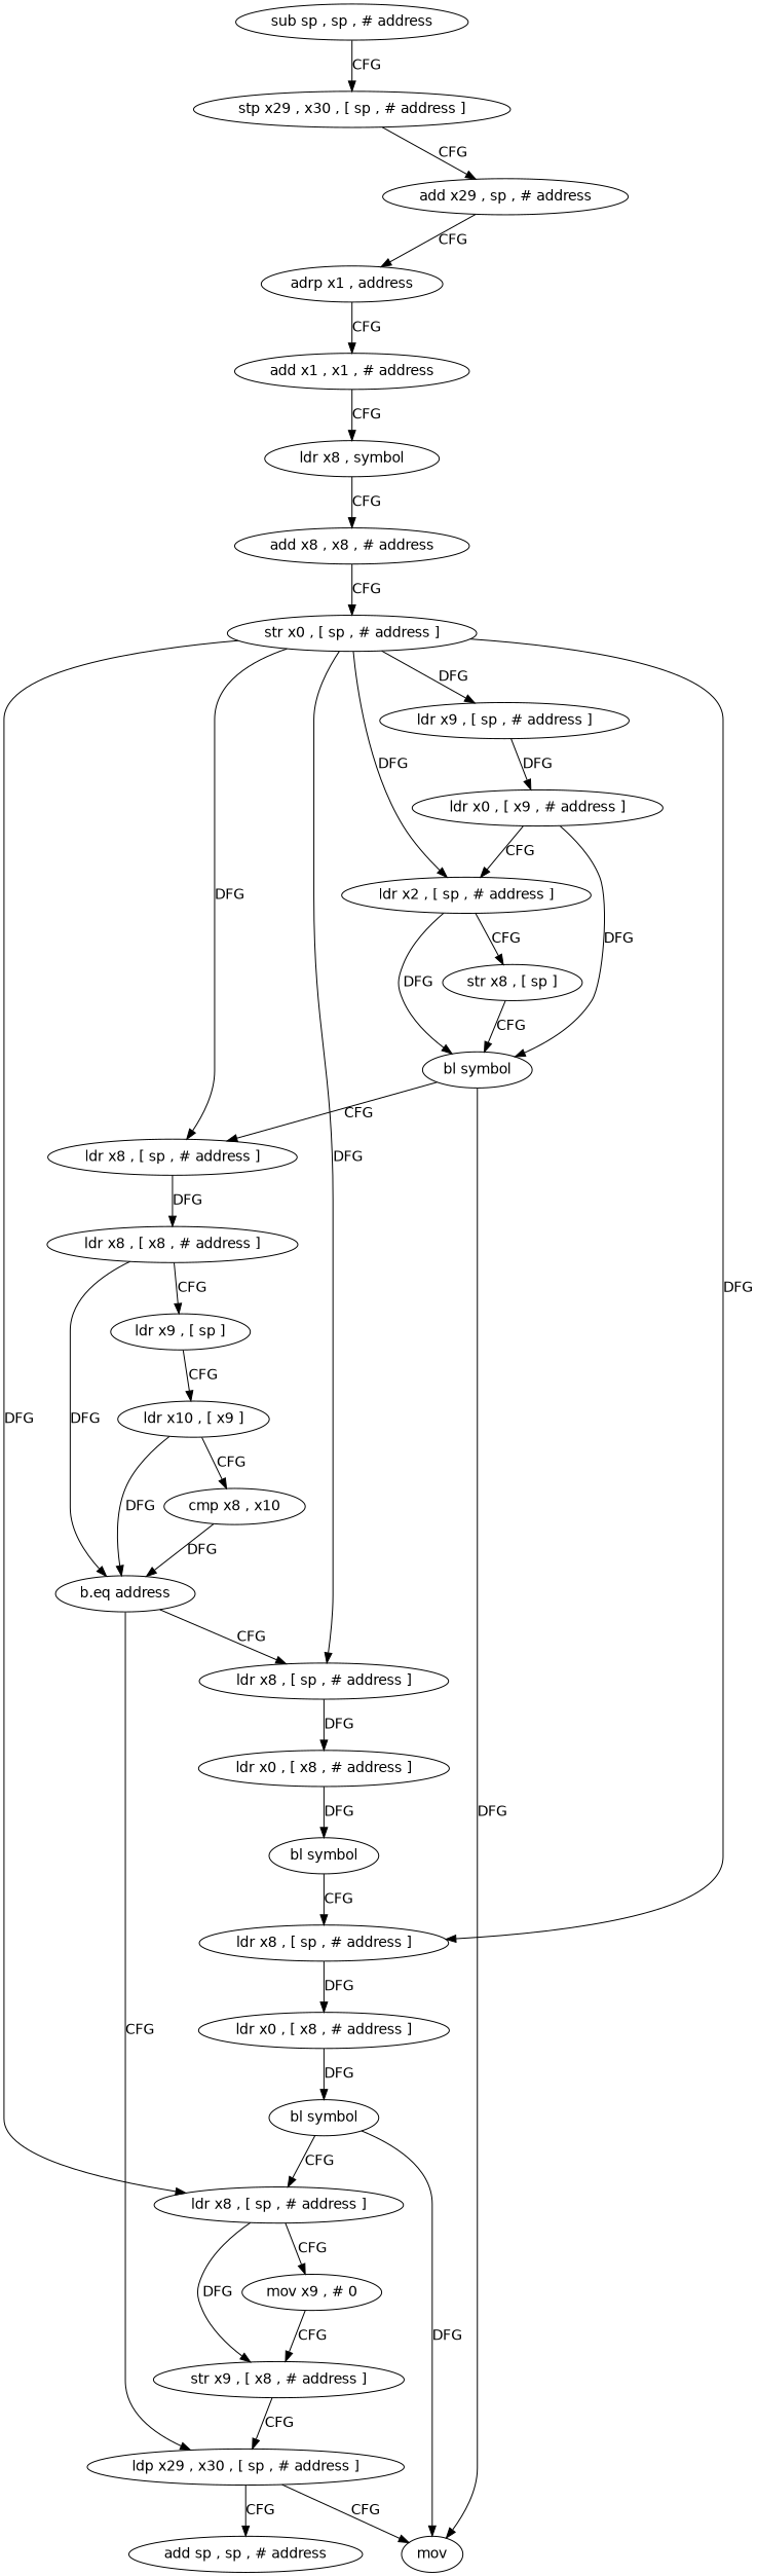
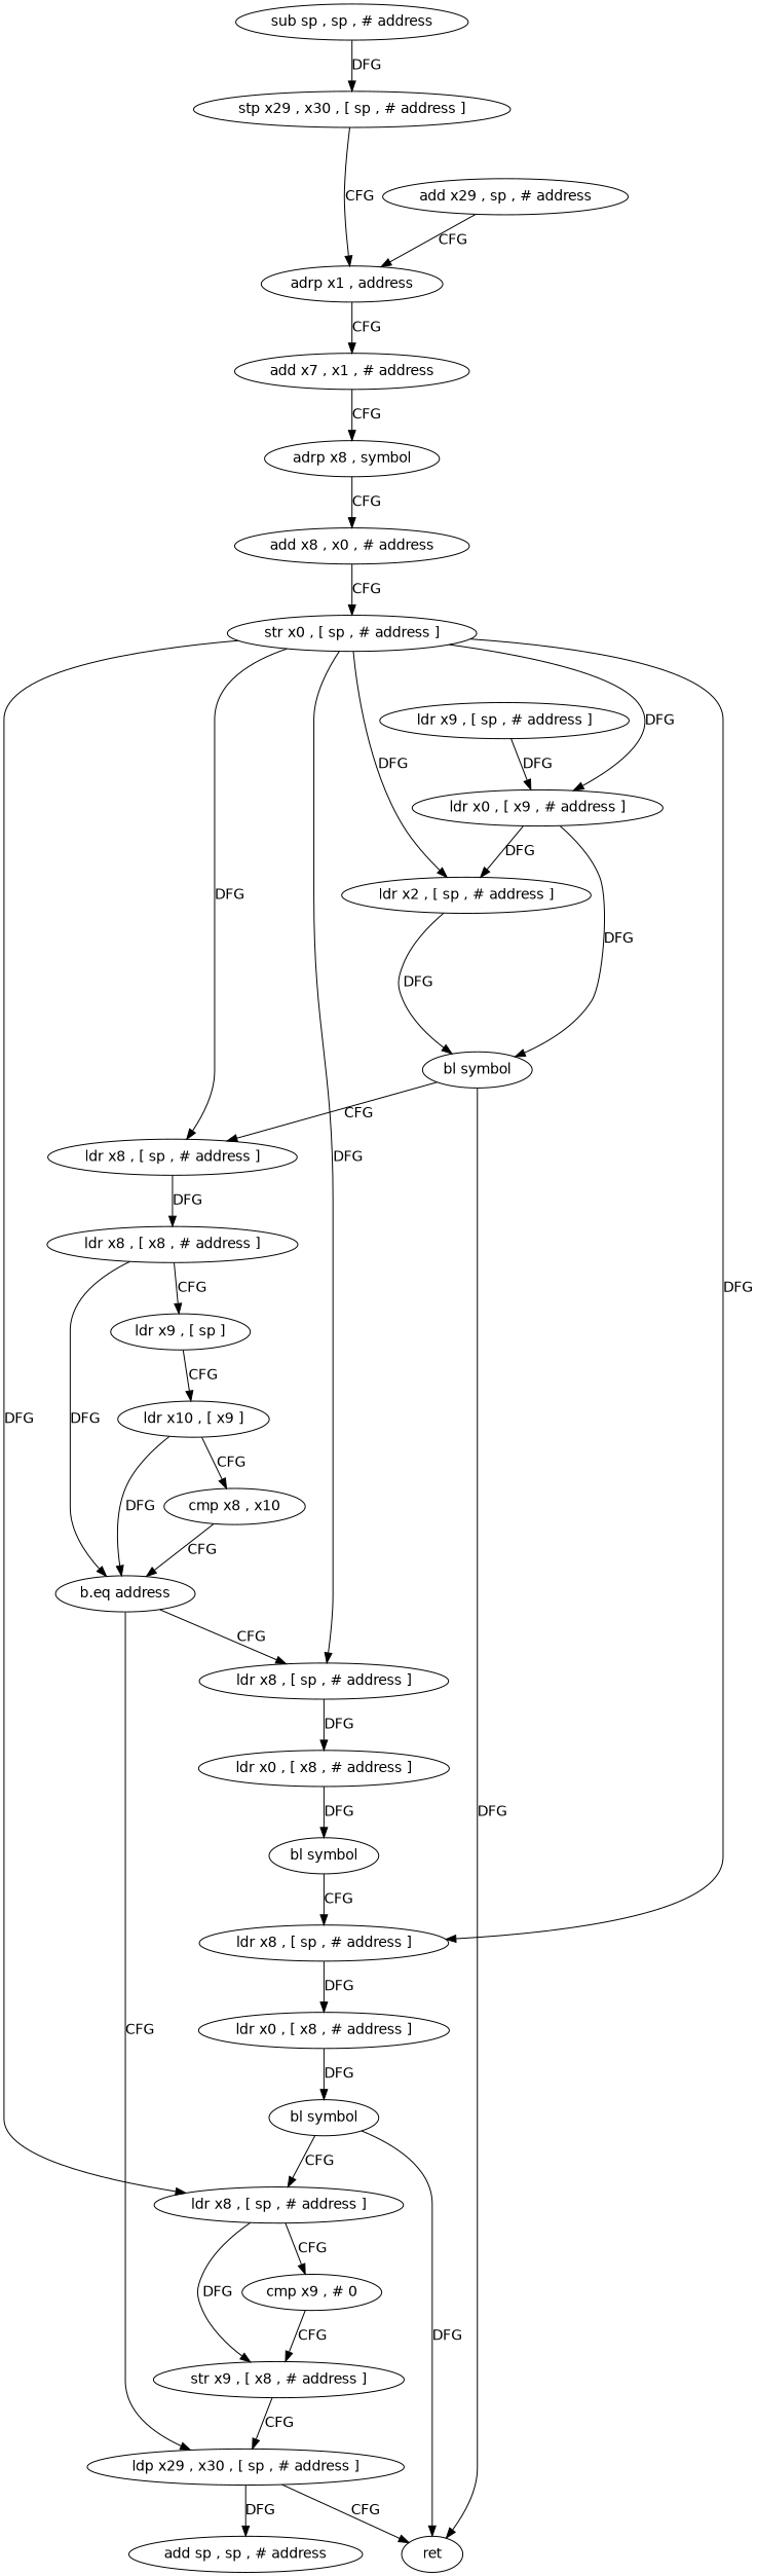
  digraph {
    fontname="DejaVu Sans"
    node [fontname="DejaVu Sans"]
    edge [fontname="DejaVu Sans"]
    n1 [label="sub sp , sp , # address"]
    n2 [label="stp x29 , x30 , [ sp , # address ]"]
    n3 [label="add x29 , sp , # address"]
    n4 [label="adrp x1 , address"]
-   n5 [label="add x1 , x1 , # address"]
-   n6 [label="ldr x8 , symbol"]
-   n7 [label="add x8 , x8 , # address"]
+   n5 [label="add x7 , x1 , # address"]
+   n6 [label="adrp x8 , symbol"]
+   n7 [label="add x8 , x0 , # address"]
    n8 [label="str x0 , [ sp , # address ]"]
    n9 [label="ldr x9 , [ sp , # address ]"]
    n10 [label="ldr x2 , [ sp , # address ]"]
    n11 [label="ldr x8 , [ sp , # address ]"]
    n12 [label="ldr x8 , [ sp , # address ]"]
    n13 [label="ldr x8 , [ sp , # address ]"]
    n14 [label="ldr x8 , [ sp , # address ]"]
    n15 [label="ldr x0 , [ x9 , # address ]"]
    n16 [label="bl symbol"]
-   n17 [label="str x8 , [ sp ]"]
    n18 [label="ldr x8 , [ x8 , # address ]"]
    n19 [label="ldr x0 , [ x8 , # address ]"]
    n20 [label="ldr x0 , [ x8 , # address ]"]
-   n21 [label="mov x9 , # 0"]
+   n21 [label="cmp x9 , # 0"]
    n22 [label="str x9 , [ x8 , # address ]"]
-   n23 [label=mov]
+   n23 [label=ret]
    n24 [label="ldr x9 , [ sp ]"]
    n25 [label="b.eq address"]
    n26 [label="ldr x10 , [ x9 ]"]
    n27 [label="ldp x29 , x30 , [ sp , # address ]"]
    n28 [label="cmp x8 , x10"]
    n29 [label="add sp , sp , # address"]
    n30 [label="bl symbol"]
    n31 [label="bl symbol"]
-   n1 -> n2 [label=CFG]
-   n2 -> n3 [label=CFG]
+   n1 -> n2 [label=DFG]
+   n2 -> n4 [label=CFG]
    n3 -> n4 [label=CFG]
    n4 -> n5 [label=CFG]
    n5 -> n6 [label=CFG]
    n6 -> n7 [label=CFG]
    n7 -> n8 [label=CFG]
-   n8 -> n9 [label=DFG]
+   n8 -> n15 [label=DFG]
    n8 -> n10 [label=DFG]
    n8 -> n11 [label=DFG]
    n8 -> n12 [label=DFG]
    n8 -> n13 [label=DFG]
    n8 -> n14 [label=DFG]
    n9 -> n15 [label=DFG]
    n10 -> n16 [label=DFG]
-   n10 -> n17 [label=CFG]
    n11 -> n18 [label=DFG]
    n12 -> n19 [label=DFG]
    n13 -> n20 [label=DFG]
    n14 -> n21 [label=CFG]
    n14 -> n22 [label=DFG]
-   n15 -> n10 [label=CFG]
+   n15 -> n10 [label=DFG]
    n15 -> n16 [label=DFG]
    n16 -> n11 [label=CFG]
    n16 -> n23 [label=DFG]
-   n17 -> n16 [label=CFG]
    n18 -> n24 [label=CFG]
    n18 -> n25 [label=DFG]
    n19 -> n30 [label=DFG]
    n20 -> n31 [label=DFG]
    n21 -> n22 [label=CFG]
    n22 -> n27 [label=CFG]
    n24 -> n26 [label=CFG]
    n25 -> n12 [label=CFG]
    n25 -> n27 [label=CFG]
    n26 -> n25 [label=DFG]
    n26 -> n28 [label=CFG]
    n27 -> n23 [label=CFG]
-   n27 -> n29 [label=CFG]
-   n28 -> n25 [label=DFG]
+   n27 -> n29 [label=DFG]
+   n28 -> n25 [label=CFG]
    n30 -> n13 [label=CFG]
    n31 -> n14 [label=CFG]
    n31 -> n23 [label=DFG]
  }
